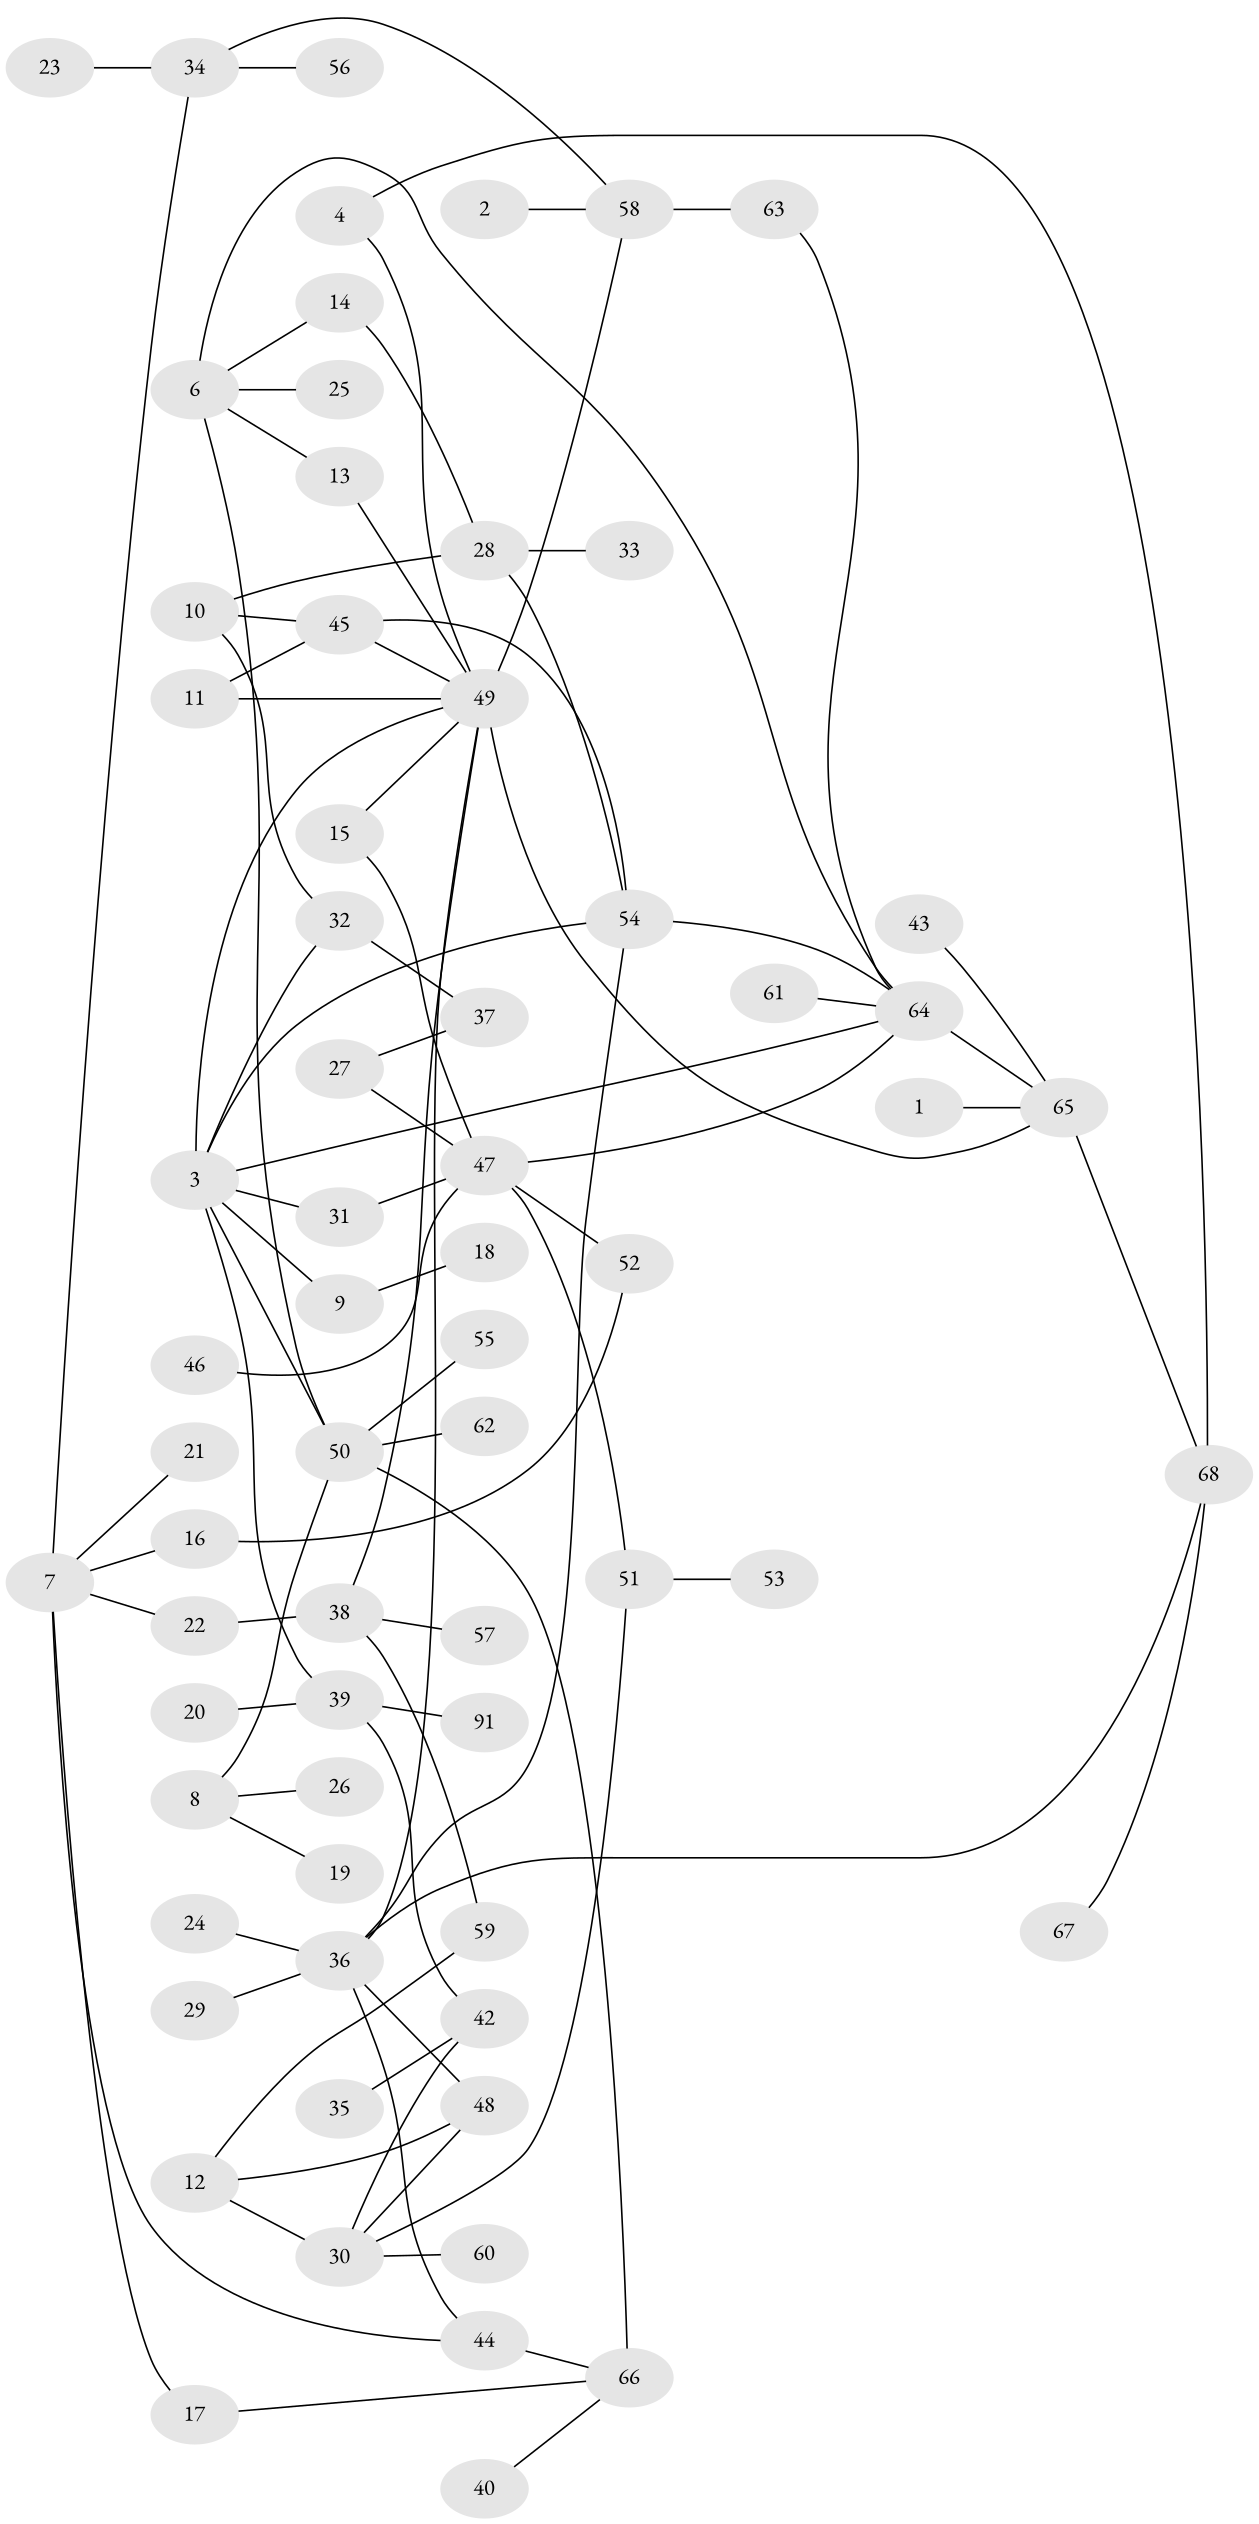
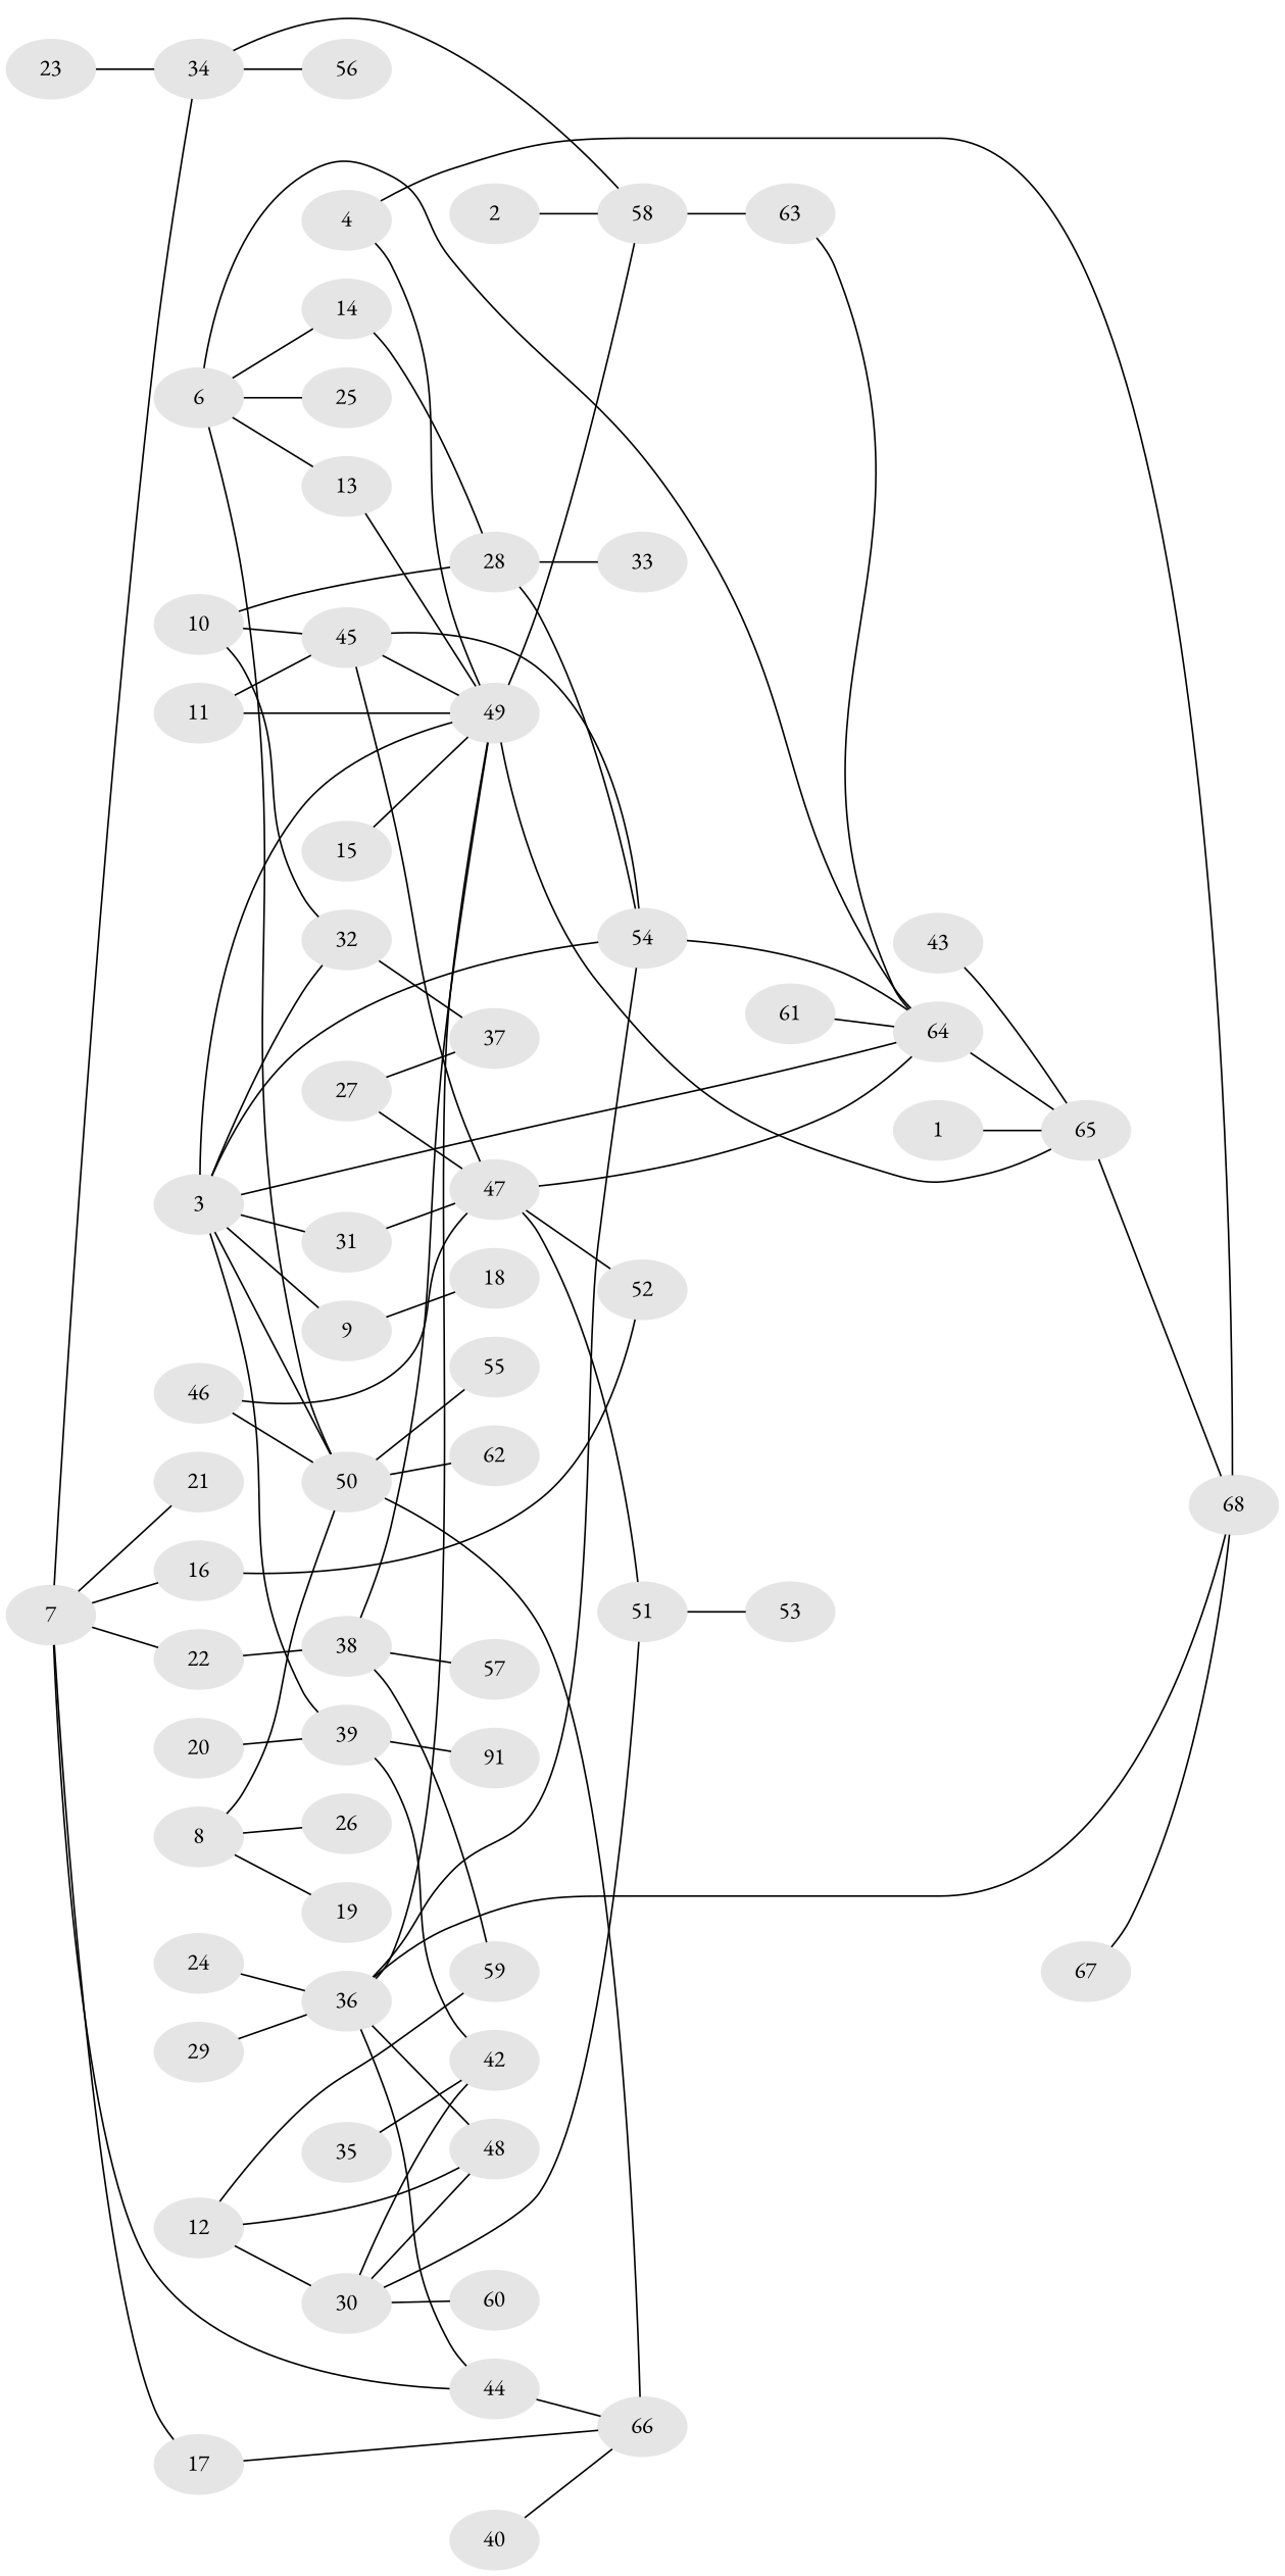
  graph {
    fontname="EB Garamond"
    rankdir=LR
    node [color=gray90 fontname="EB Garamond" style=filled]
    edge [fontname="EB Garamond" weight=1.0]
    1
    65
    68
    2
    58
    63
    3
    9
    31
    32
    39
    49
    50
    54
    64
    18
    47
    37
    42
    n20 [label=91]
    66
    55
    62
    4
    6
    13
    14
    25
    28
    7
    16
    17
    21
    22
    34
    44
    52
    38
    56
    8
    19
    26
    10
    45
    33
    11
    12
    30
    48
    59
    51
    60
    15
    20
    57
    23
    24
    36
    27
    29
    53
    35
    40
    43
    46
    61
    67
    1 -- 65
    65 -- 68
    2 -- 58
    58 -- 63
    63 -- 64
    3 -- 9
    3 -- 31
    3 -- 32
    3 -- 39
    3 -- 49
    3 -- 50
    3 -- 54
    3 -- 64
    9 -- 18
    31 -- 47
    32 -- 37
    39 -- 42
    39 -- n20
    49 -- 65
    49 -- 58
    50 -- 66
    50 -- 55
    50 -- 62
    54 -- 64
    64 -- 65
    47 -- 64
    47 -- 52 [weight=2.0]
    47 -- 51
    4 -- 68
    4 -- 49 [weight=2.0]
    6 -- 50
    6 -- 64
    6 -- 13
    6 -- 14
    6 -- 25
    13 -- 49
    14 -- 28
    28 -- 54
    28 -- 33
    7 -- 16
    7 -- 17
    7 -- 21
    7 -- 22
    7 -- 34
    7 -- 44
    16 -- 52
    17 -- 66
    22 -- 38
    34 -- 58
    34 -- 56
    44 -- 66
    38 -- 49
    38 -- 59
    38 -- 57
    8 -- 50
    8 -- 19
    8 -- 26
    10 -- 32
    10 -- 28
    10 -- 45
    45 -- 49
    45 -- 54
-   15 -- 47
+   45 -- 47
    11 -- 49
    11 -- 45
    12 -- 30
    12 -- 48
    12 -- 59
    30 -- 42
    30 -- 48
    30 -- 51
    30 -- 60
    51 -- 53
    15 -- 49
    20 -- 39
    23 -- 34
    24 -- 36
    36 -- 68
    36 -- 49
    36 -- 54
    36 -- 44
    36 -- 48
    27 -- 47
    27 -- 37
    29 -- 36
    35 -- 42
    40 -- 66
    43 -- 65
+   46 -- 50
    46 -- 47
    61 -- 64
    67 -- 68
  }
